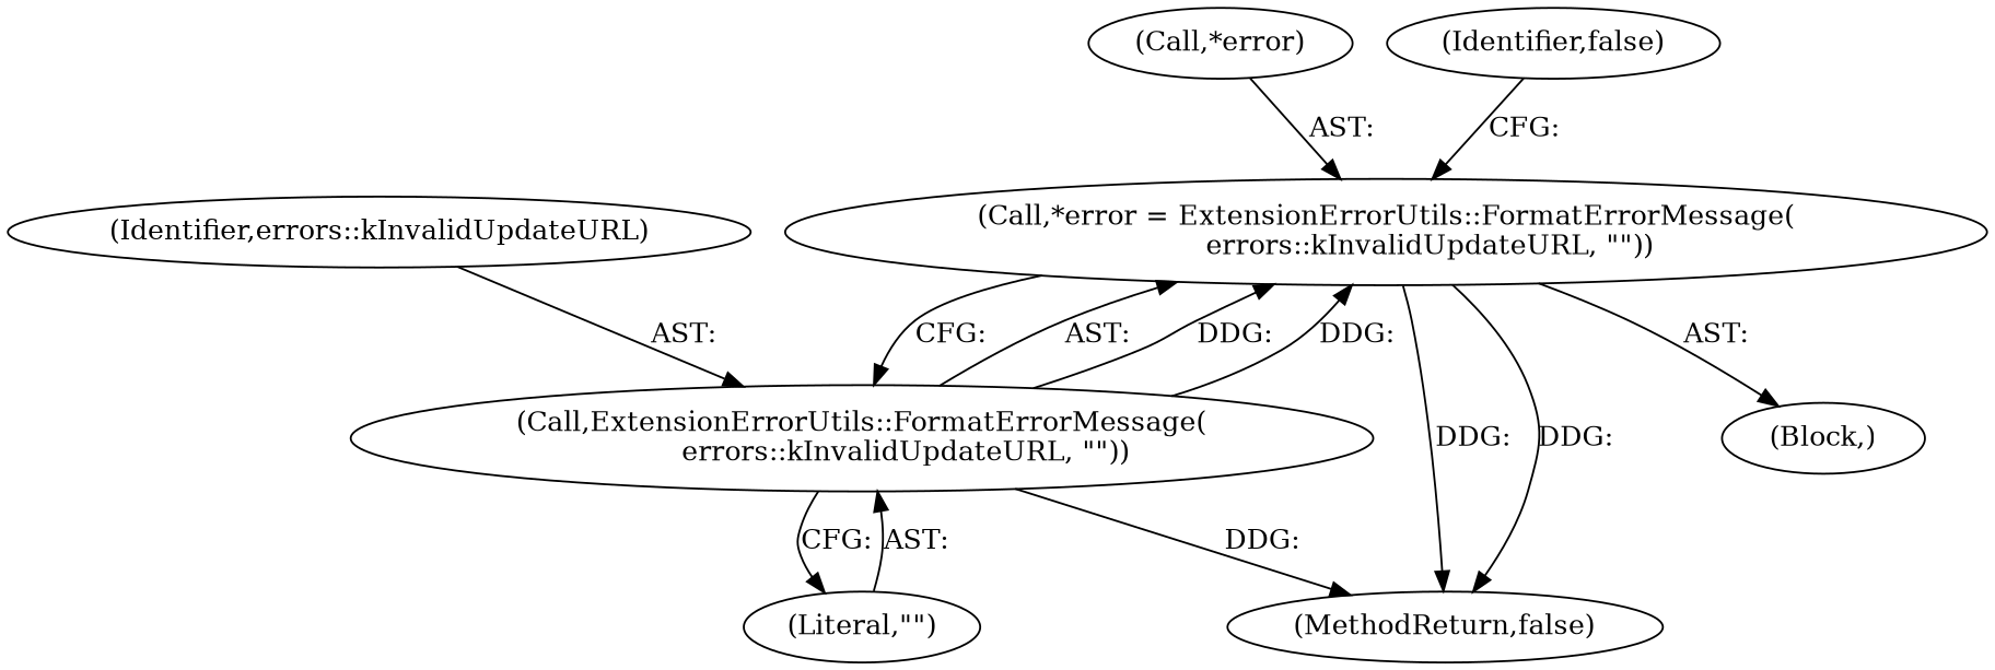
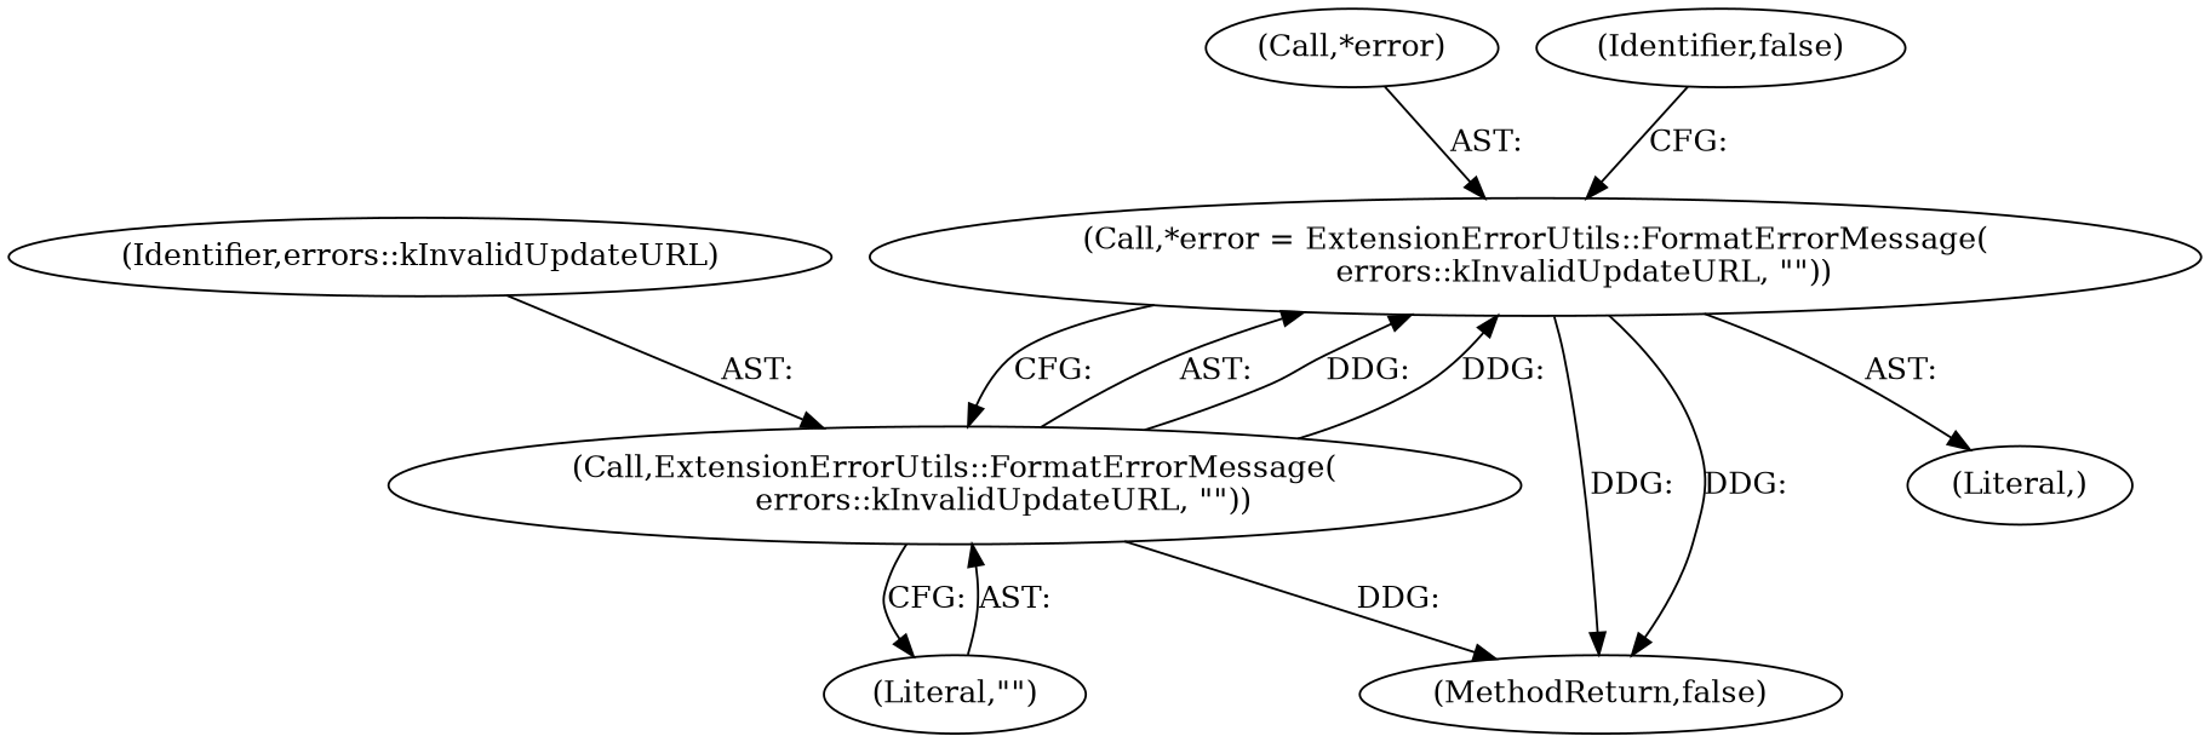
  digraph {
    n1 [label="(Call,*error = ExtensionErrorUtils::FormatErrorMessage(\n          errors::kInvalidUpdateURL, \"\"))"]
    n2 [label="(Call,ExtensionErrorUtils::FormatErrorMessage(\n          errors::kInvalidUpdateURL, \"\"))"]
-   n3 [label="(Block,)"]
+   n3 [label="(Literal,)"]
    n4 [label="(MethodReturn,false)"]
    n5 [label="(Literal,\"\")"]
    n6 [label="(Identifier,errors::kInvalidUpdateURL)"]
    n7 [label="(Call,*error)"]
    n8 [label="(Identifier,false)"]
    n1 -> n2 [label="CFG: "]
    n1 -> n3 [label="AST: "]
    n1 -> n4 [label="DDG: "]
    n1 -> n4 [label="DDG: "]
    n2 -> n1 [label="AST: "]
    n2 -> n1 [label="DDG: "]
    n2 -> n1 [label="DDG: "]
    n2 -> n4 [label="DDG: "]
    n2 -> n5 [label="CFG: "]
    n5 -> n2 [label="AST: "]
    n6 -> n2 [label="AST: "]
    n7 -> n1 [label="AST: "]
    n8 -> n1 [label="CFG: "]
  }
